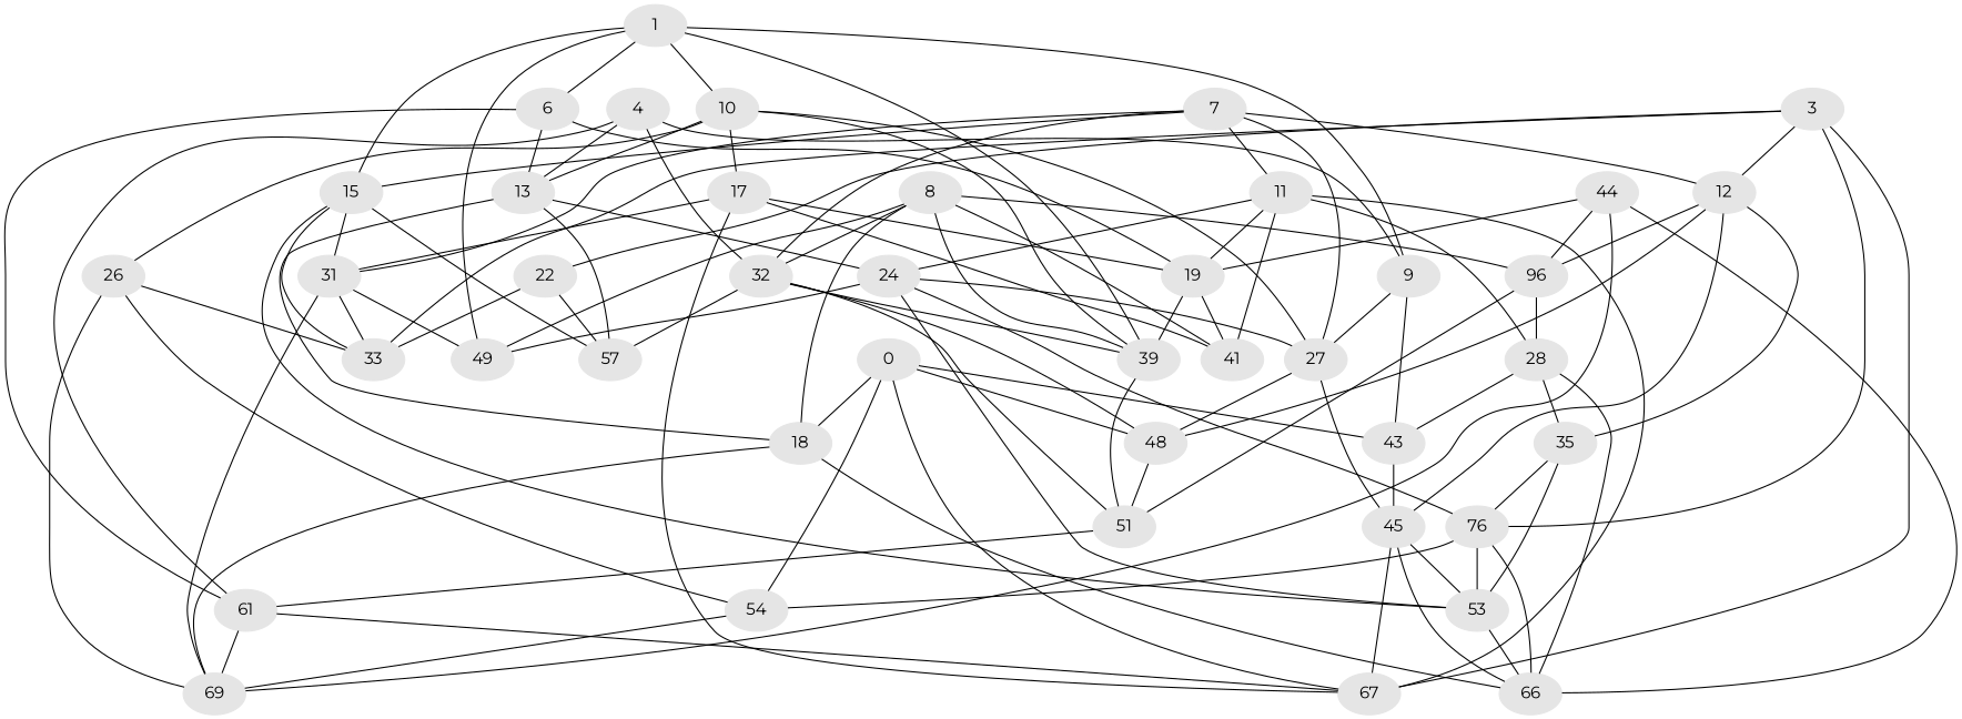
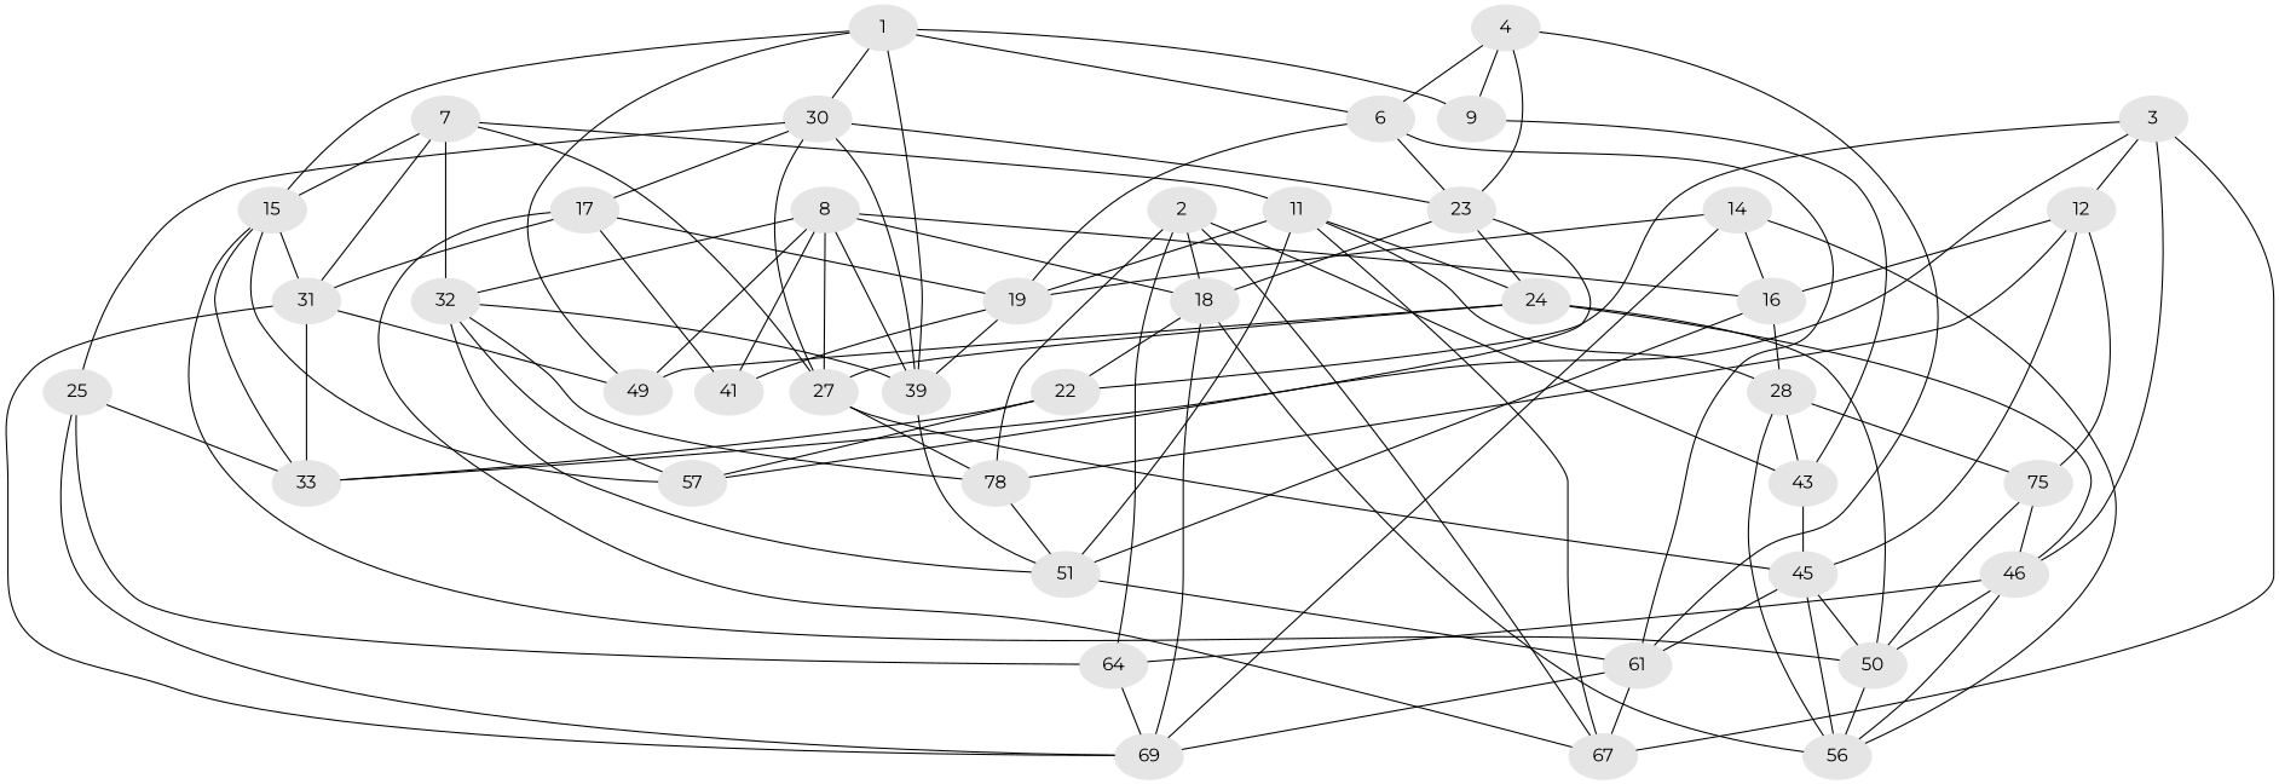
  graph {
    fontname=Montserrat
    node [color=gray90 fontname=Montserrat style=filled]
    edge [fontname=Montserrat]
    1 [super="+5"]
    6 [super="+29"]
    9
-   10 [super="+50"]
+   10 [super="+50" label=30]
    15 [super="+40"]
    39 [super="+75"]
    49
-   13 [super="+44"]
+   13 [super="+44" label=23]
    61 [super="+63"]
    19 [super="+64"]
    43
    27 [super="+42"]
    17 [super="+20"]
-   26
+   26 [label=25]
    33 [super="+52"]
    31 [super="+38"]
    57
-   53 [super="+58"]
+   53 [super="+58" label=50]
    51 [super="+70"]
-   2 [super="+21" label=0]
+   2 [super="+21"]
    18 [super="+34"]
-   48 [super="+60"]
-   54
+   48 [super="+60" label=78]
+   54 [label=64]
    67 [super="+72"]
    22
-   56 [super="+68" label=66]
+   56 [super="+68"]
    69 [super="+74"]
    45 [super="+65"]
    3 [super="+30"]
    12 [super="+23"]
-   46 [super="+71" label=76]
-   16 [super="+73" label=96]
-   35
+   46 [super="+71"]
+   16 [super="+73"]
+   35 [label=75]
    4 [super="+55"]
    24 [super="+37"]
    41
    7 [super="+66"]
    11 [super="+59"]
    32 [super="+36"]
    28 [super="+47"]
    8 [super="+25"]
-   14 [label=44]
+   14
    1 -- 6
    1 -- 9
    1 -- 10
    1 -- 15
    1 -- 39
    1 -- 49
    6 -- 13
    6 -- 61
    6 -- 19
    9 -- 43
-   9 -- 27
+   8 -- 27
    10 -- 39
    10 -- 13
    10 -- 27
    10 -- 17
    10 -- 26
    15 -- 33
    15 -- 31
    15 -- 57
    15 -- 53
    39 -- 51
    13 -- 57
    13 -- 18
    13 -- 24
    61 -- 67
    61 -- 69
    19 -- 39
    19 -- 41
    43 -- 45
    27 -- 48
    27 -- 45
    17 -- 19
    17 -- 31
    17 -- 67
    17 -- 41
    26 -- 33
    26 -- 54
    26 -- 69
    31 -- 49
    31 -- 33
    31 -- 69
    53 -- 56
    51 -- 61
    2 -- 43
    2 -- 18
    2 -- 48 [weight=2]
    2 -- 54
    2 -- 67
+   18 -- 22
    18 -- 56
    18 -- 69
    48 -- 51
    54 -- 69
    22 -- 33
    22 -- 57
-   45 -- 67
+   45 -- 61
    45 -- 53
    45 -- 56
    3 -- 33
    3 -- 67 [weight=2]
    3 -- 22
    3 -- 12
    3 -- 46
    12 -- 48
    12 -- 45
    12 -- 16
    12 -- 35
    46 -- 53
    46 -- 54
    46 -- 56
    16 -- 51 [weight=2]
    16 -- 28
    35 -- 53
    35 -- 46
-   4 -- 32
+   4 -- 6
    4 -- 9
    4 -- 13
    4 -- 61
    24 -- 49
    24 -- 27
    24 -- 53
    24 -- 46
    7 -- 15
    7 -- 27
    7 -- 31
-   7 -- 12
    7 -- 11
    7 -- 32
    11 -- 19
    11 -- 67
    11 -- 24
-   11 -- 41
+   11 -- 51
    11 -- 28
    32 -- 39
    32 -- 57
    32 -- 51
    32 -- 48
    28 -- 43
    28 -- 56
    28 -- 35
    8 -- 39
    8 -- 49
    8 -- 18
    8 -- 16
    8 -- 41
    8 -- 32
    14 -- 19
    14 -- 56
    14 -- 69
    14 -- 16
  }
